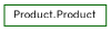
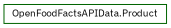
  digraph {
    rankdir=LR
    fontname="IBM Plex Sans"
-   n1 [color=darkgreen fillcolor=white fontname="IBM Plex Sans" fontsize=10 height=0.2 label="Product.Product" shape=record style=filled width=0.4]
+   n1 [color=darkgreen fillcolor=white fontname="IBM Plex Sans" fontsize=10 height=0.2 label="OpenFoodFactsAPIData.Product" shape=record style=filled width=0.4]
  }
